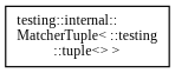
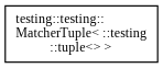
  digraph {
    rankdir=LR
    fontname="Liberation Serif"
-   n1 [color=black fillcolor=white fontname="Liberation Serif" fontsize=10 height=0.2 label="testing::internal::\lMatcherTuple\< ::testing\l::tuple\<\> \>" shape=record style=filled width=0.4]
+   n1 [color=black fillcolor=white fontname="Liberation Serif" fontsize=10 height=0.2 label="testing::testing::\lMatcherTuple\< ::testing\l::tuple\<\> \>" shape=record style=filled width=0.4]
  }
